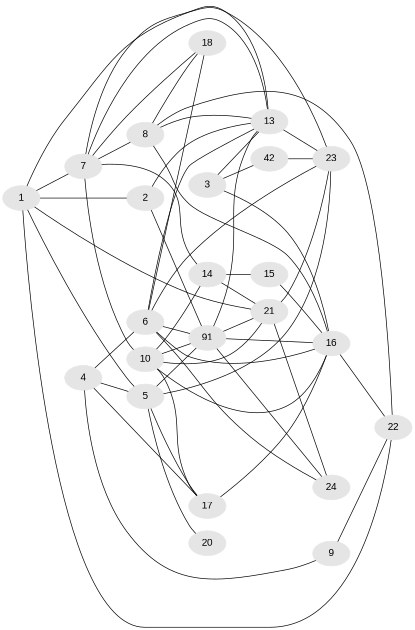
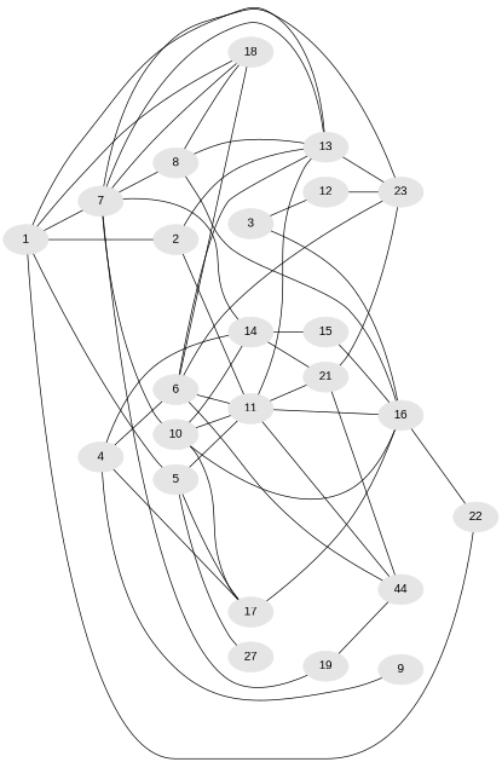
  graph {
    fontname="Liberation Sans"
    rankdir=LR
    node [color=gray90 fontname="Liberation Sans" style=filled]
    edge [fontname="Liberation Sans" weight=1.0]
    1
    2
    5
    7
    13
    18
    22
-   11 [label=91]
+   11
    17
-   20
+   20 [label=27]
    23
    8
    10
    14
+   19
    16
    21
-   24
+   24 [label=44]
    3
-   12 [label=42]
+   12
    4
    6
    9
    15
    1 -- 2
    1 -- 5 [weight=2.0]
    1 -- 7 [weight=2.0]
    1 -- 13
-   1 -- 21
+   1 -- 18
    1 -- 22
    2 -- 13 [weight=3.0]
    2 -- 11
    5 -- 11 [weight=2.0]
    5 -- 17
    5 -- 20 [weight=2.0]
-   5 -- 23
    7 -- 13
    7 -- 18
    7 -- 23 [weight=2.0]
    7 -- 8
    7 -- 10 [weight=2.0]
    7 -- 14
+   7 -- 19
    13 -- 23
    11 -- 13
    11 -- 16 [weight=4.0]
    11 -- 21
    11 -- 24
    17 -- 16
    8 -- 13
    8 -- 18
-   8 -- 22
    8 -- 16 [weight=3.0]
    10 -- 11 [weight=2.0]
    10 -- 17
    10 -- 14 [weight=2.0]
    10 -- 16
-   10 -- 21
    14 -- 21
    14 -- 15
+   19 -- 24
    16 -- 22
    21 -- 23
    21 -- 24
-   3 -- 13
    3 -- 16
    3 -- 12
    12 -- 23
-   4 -- 5
+   4 -- 14
    4 -- 17
    4 -- 6 [weight=2.0]
    4 -- 9
    6 -- 13
    6 -- 18 [weight=2.0]
    6 -- 11
    6 -- 23
-   6 -- 16
    6 -- 24
-   9 -- 22
    15 -- 16 [weight=2.0]
  }
